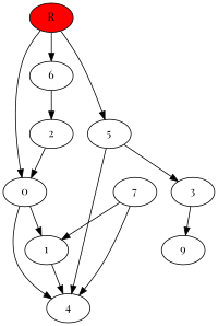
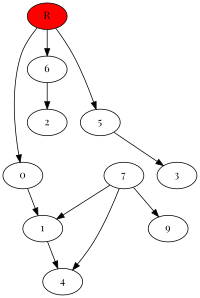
  digraph {
    fontname="Playfair Display"
    node [fontname="Playfair Display"]
    edge [fontname="Playfair Display"]
    n1 [label=0]
    2
    5
    3
    4
    1
    6
    7
    9
    R [fillcolor="#ff0000" style=filled]
-   n1 -> 4
    n1 -> 1
-   2 -> n1
    5 -> 3
-   5 -> 4
    1 -> 4
    6 -> 2
    7 -> 4
    7 -> 1
-   3 -> 9
+   7 -> 9
    R -> n1
    R -> 5
    R -> 6
  }
